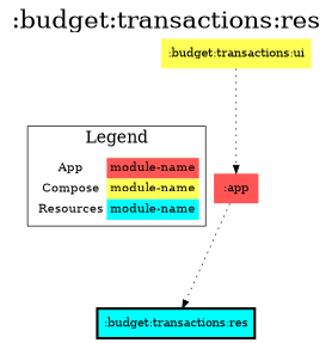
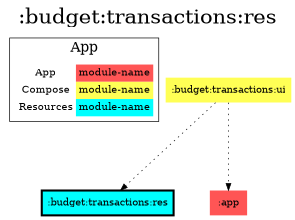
  digraph {
    fontsize=30
    label=":budget:transactions:res"
    labelloc=t
    rankdir=TB
    ranksep=1.5
    node [shape=none style=filled]
    edge [dir=forward style=dotted]
    ":budget:transactions:res" [color=black fillcolor="#00FFFF" penwidth=3 shape=box]
    n2 [fillcolor="#FFFFFF" fontsize=15 label=< <TABLE BORDER="0" CELLBORDER="0" CELLSPACING="0" CELLPADDING="4"> <TR><TD>App</TD><TD BGCOLOR="#FF5555">module-name</TD></TR> <TR><TD>Compose</TD><TD BGCOLOR="#FFFF55">module-name</TD></TR> <TR><TD>Resources</TD><TD BGCOLOR="#00FFFF">module-name</TD></TR> </TABLE> > margin=0]
    ":app" [fillcolor="#FF5555"]
    ":budget:transactions:ui" [fillcolor="#FFFF55"]
    subgraph sub_1 {
      rank=same
      ":budget:transactions:res"
    }
    subgraph cluster_2 {
      fontsize=20
-     label=Legend
+     label=App
      n2
    }
    n2 -> ":budget:transactions:res" [style=invis]
-   ":app" -> ":budget:transactions:res"
+   ":budget:transactions:ui" -> ":budget:transactions:res"
    ":budget:transactions:ui" -> ":app"
  }
